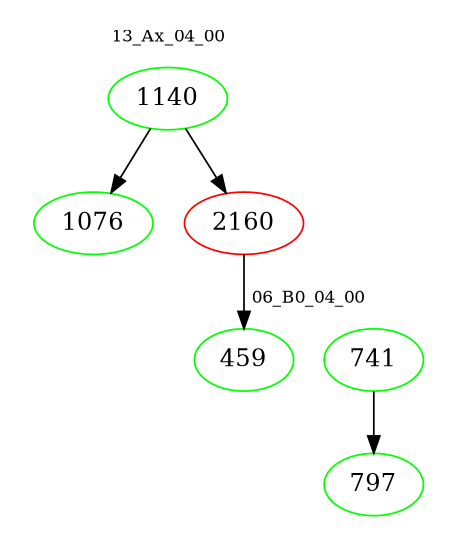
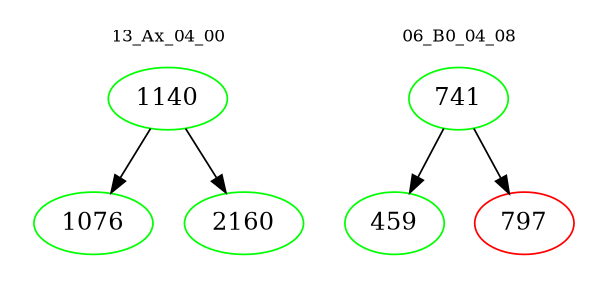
  digraph {
    node [color=green]
    edge [color=black]
    n1 [label=1140]
    n2 [label=1076]
-   n3 [color=red label=2160]
+   n3 [label=2160]
    n4 [label=741]
    n5 [label=459]
-   n6 [label=797]
+   n6 [color=red label=797]
    subgraph cluster_1 {
      color=white
      fontsize=10
      label="13_Ax_04_00"
      n1
      n2
      n3
    }
    subgraph cluster_2 {
      color=white
      fontsize=10
-     label="06_B0_04_00"
+     label="06_B0_04_08"
      n4
      n5
      n6
    }
    n1 -> n2
    n1 -> n3
-   n3 -> n5
+   n4 -> n5
    n4 -> n6
  }
